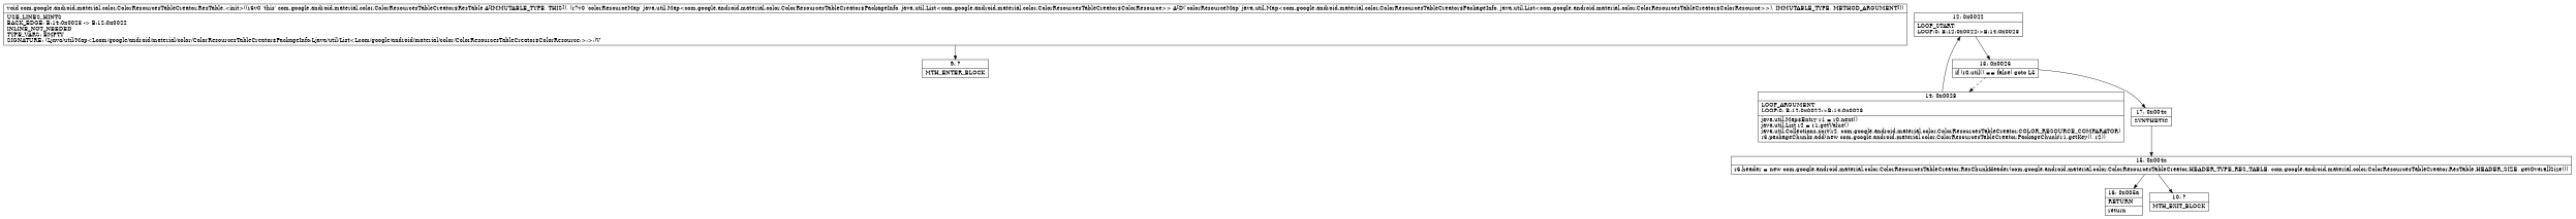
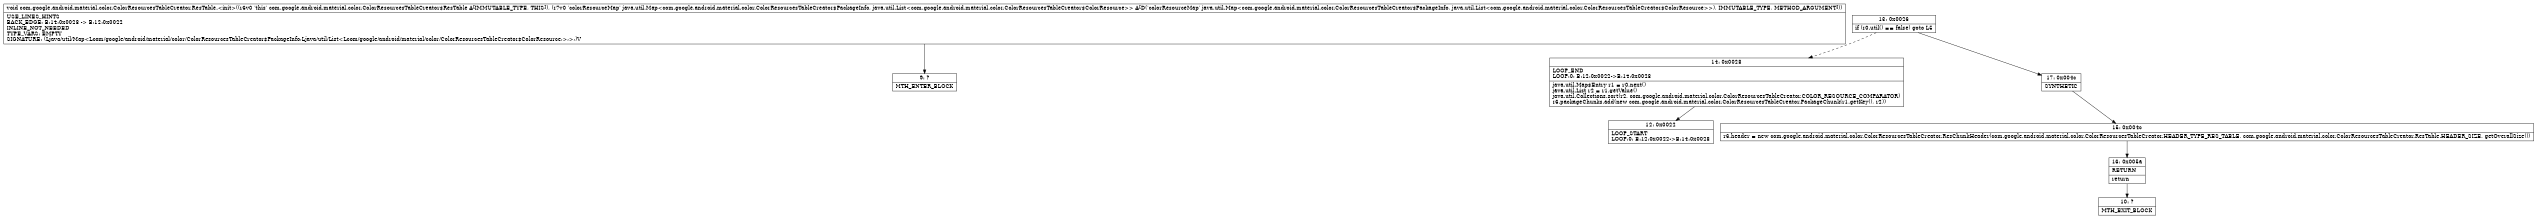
  digraph {
    node [shape=record]
    n1 [label="{9\:\ ?|MTH_ENTER_BLOCK\l}"]
    n2 [label="{12\:\ 0x0022|LOOP_START\lLOOP:0: B:12:0x0022\-\>B:14:0x0028\l}"]
    n3 [label="{13\:\ 0x0026|if (r0.util() == false) goto L5\l}"]
-   n4 [label="{14\:\ 0x0028|LOOP_ARGUMENT\lLOOP:0: B:12:0x0022\-\>B:14:0x0028\l|java.util.Map$Entry r1 = r0.next()\ljava.util.List r2 = r1.getValue()\ljava.util.Collections.sort(r2, com.google.android.material.color.ColorResourcesTableCreator.COLOR_RESOURCE_COMPARATOR)\lr6.packageChunks.add(new com.google.android.material.color.ColorResourcesTableCreator.PackageChunk(r1.getKey(), r2))\l}"]
+   n4 [label="{14\:\ 0x0028|LOOP_END\lLOOP:0: B:12:0x0022\-\>B:14:0x0028\l|java.util.Map$Entry r1 = r0.next()\ljava.util.List r2 = r1.getValue()\ljava.util.Collections.sort(r2, com.google.android.material.color.ColorResourcesTableCreator.COLOR_RESOURCE_COMPARATOR)\lr6.packageChunks.add(new com.google.android.material.color.ColorResourcesTableCreator.PackageChunk(r1.getKey(), r2))\l}"]
    n5 [label="{17\:\ 0x004c|SYNTHETIC\l}"]
    n6 [label="{15\:\ 0x004c|r6.header = new com.google.android.material.color.ColorResourcesTableCreator.ResChunkHeader(com.google.android.material.color.ColorResourcesTableCreator.HEADER_TYPE_RES_TABLE, com.google.android.material.color.ColorResourcesTableCreator.ResTable.HEADER_SIZE, getOverallSize())\l}"]
    n7 [label="{16\:\ 0x005a|RETURN\l|return\l}"]
    n8 [label="{10\:\ ?|MTH_EXIT_BLOCK\l}"]
    n9 [label="{void com.google.android.material.color.ColorResourcesTableCreator.ResTable.\<init\>((r6v0 'this' com.google.android.material.color.ColorResourcesTableCreator$ResTable A[IMMUTABLE_TYPE, THIS]), (r7v0 'colorResourceMap' java.util.Map\<com.google.android.material.color.ColorResourcesTableCreator$PackageInfo, java.util.List\<com.google.android.material.color.ColorResourcesTableCreator$ColorResource\>\> A[D('colorResourceMap' java.util.Map\<com.google.android.material.color.ColorResourcesTableCreator$PackageInfo, java.util.List\<com.google.android.material.color.ColorResourcesTableCreator$ColorResource\>\>), IMMUTABLE_TYPE, METHOD_ARGUMENT]))  | USE_LINES_HINTS\lBACK_EDGE: B:14:0x0028 \-\> B:12:0x0022\lINLINE_NOT_NEEDED\lTYPE_VARS: EMPTY\lSIGNATURE: (Ljava\/util\/Map\<Lcom\/google\/android\/material\/color\/ColorResourcesTableCreator$PackageInfo;Ljava\/util\/List\<Lcom\/google\/android\/material\/color\/ColorResourcesTableCreator$ColorResource;\>;\>;)V\l}"]
-   n2 -> n3
    n3 -> n4 [style=dashed]
    n3 -> n5
    n4 -> n2
    n5 -> n6
    n6 -> n7
-   n6 -> n8
+   n7 -> n8
    n9 -> n1
  }
